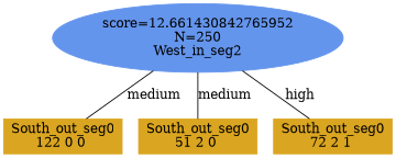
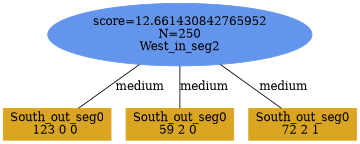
  digraph {
    node [color=goldenrod shape=box style=filled]
    edge [dir=none]
    n1 [color=cornflowerblue label="score=12.661430842765952\nN=250\nWest_in_seg2" shape=ellipse]
-   n2 [label="South_out_seg0\n122 0 0 "]
-   n3 [label="South_out_seg0\n51 2 0 "]
+   n2 [label="South_out_seg0\n123 0 0 "]
+   n3 [label="South_out_seg0\n59 2 0 "]
    n4 [label="South_out_seg0\n72 2 1 "]
    subgraph sub_1 {
      rank=same
      n1
    }
    subgraph sub_2 {
      rank=same
      n2
    }
    subgraph sub_3 {
      rank=same
      n3
    }
    subgraph sub_4 {
      rank=same
      n4
    }
    n1 -> n2 [label=medium]
    n1 -> n3 [label=medium]
-   n1 -> n4 [label=high]
+   n1 -> n4 [label=medium]
  }
